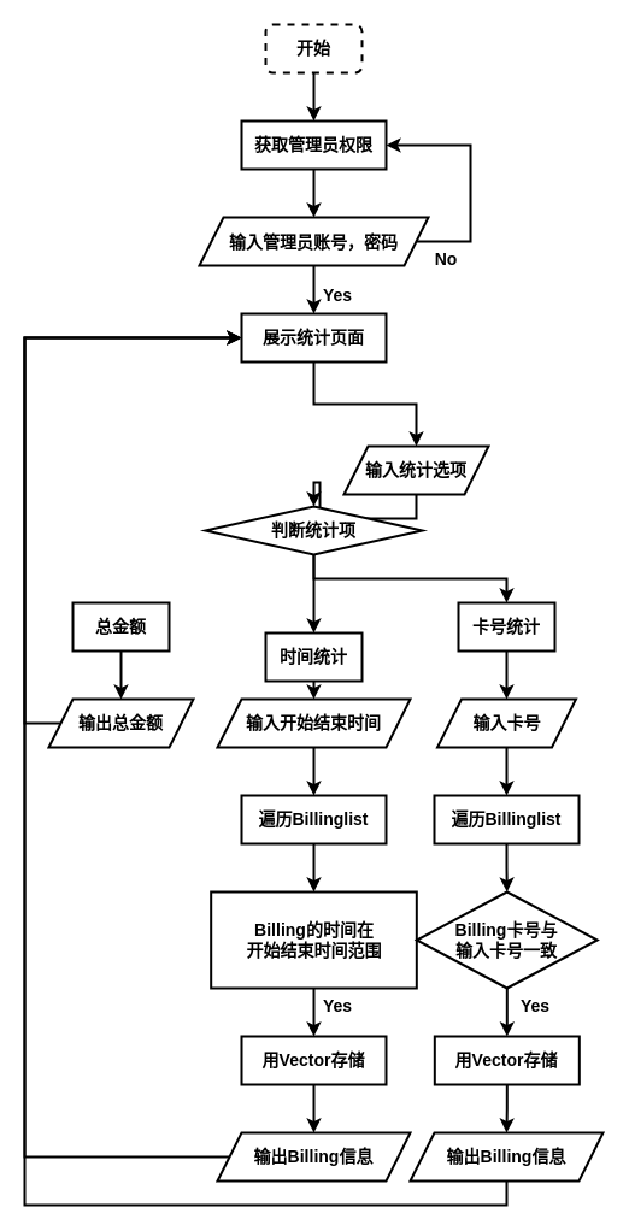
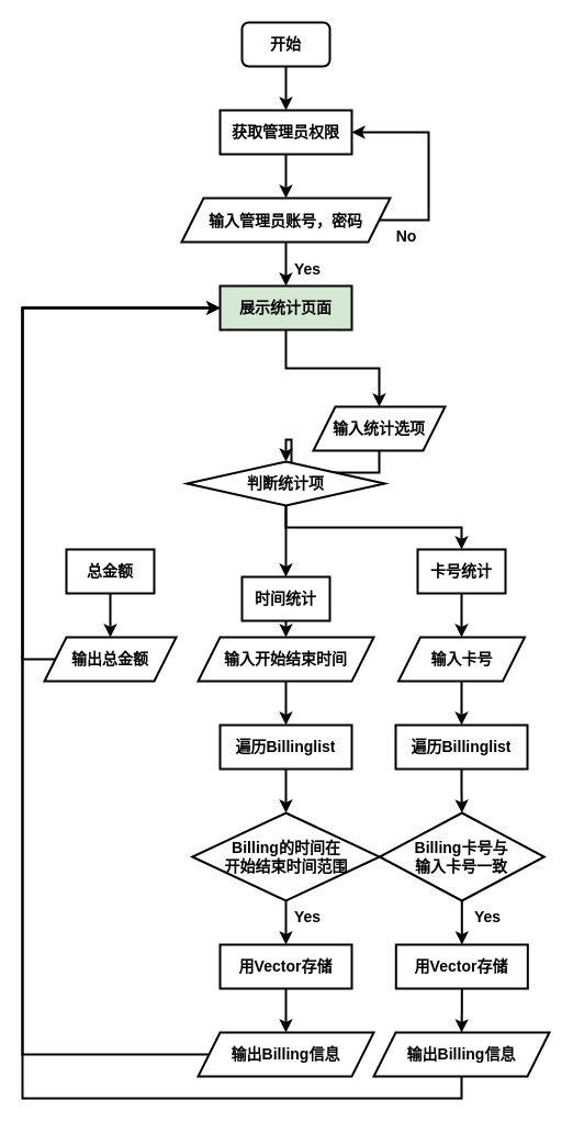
  <mxCell id="0" />
  <mxCell id="1" parent="0" />
  <mxCell id="2" style="edgeStyle=orthogonalEdgeStyle;rounded=0;orthogonalLoop=1;jettySize=auto;html=1;exitX=0.5;exitY=1;exitDx=0;exitDy=0;fontSize=15;strokeWidth=2;" edge="1" parent="1" source="3" target="5"><mxGeometry relative="1" as="geometry" /></mxCell>
- <mxCell id="3" value="&lt;b&gt;&lt;font style=&quot;font-size: 14px;&quot;&gt;开始&lt;/font&gt;&lt;/b&gt;" style="rounded=1;whiteSpace=wrap;html=1;strokeWidth=2;dashed=1;" vertex="1" parent="1"><mxGeometry x="220" y="20" width="80" height="40" as="geometry" /></mxCell>
+ <mxCell id="3" value="&lt;b&gt;&lt;font style=&quot;font-size: 14px;&quot;&gt;开始&lt;/font&gt;&lt;/b&gt;" style="rounded=1;whiteSpace=wrap;html=1;strokeWidth=2;" vertex="1" parent="1"><mxGeometry x="220" y="20" width="80" height="40" as="geometry" /></mxCell>
  <mxCell id="4" style="edgeStyle=orthogonalEdgeStyle;rounded=0;orthogonalLoop=1;jettySize=auto;html=1;exitX=0.5;exitY=1;exitDx=0;exitDy=0;strokeWidth=2;fontSize=14;" edge="1" parent="1" source="5" target="8"><mxGeometry relative="1" as="geometry" /></mxCell>
  <mxCell id="5" value="&lt;b&gt;&lt;font style=&quot;font-size: 14px;&quot;&gt;获取管理员权限&lt;/font&gt;&lt;/b&gt;" style="rounded=0;whiteSpace=wrap;html=1;strokeWidth=2;" vertex="1" parent="1"><mxGeometry x="200" y="100" width="120" height="40" as="geometry" /></mxCell>
  <mxCell id="6" style="edgeStyle=orthogonalEdgeStyle;rounded=0;orthogonalLoop=1;jettySize=auto;html=1;exitX=1;exitY=0.5;exitDx=0;exitDy=0;entryX=1;entryY=0.5;entryDx=0;entryDy=0;strokeWidth=2;fontSize=14;" edge="1" parent="1" source="8" target="5"><mxGeometry relative="1" as="geometry"><Array as="points"><mxPoint x="390" y="200" /><mxPoint x="390" y="120" /></Array></mxGeometry></mxCell>
  <mxCell id="7" style="edgeStyle=orthogonalEdgeStyle;rounded=0;orthogonalLoop=1;jettySize=auto;html=1;exitX=0.5;exitY=1;exitDx=0;exitDy=0;strokeWidth=2;fontSize=14;" edge="1" parent="1" source="8" target="10"><mxGeometry relative="1" as="geometry" /></mxCell>
  <mxCell id="8" value="&lt;b&gt;&lt;font style=&quot;font-size: 14px;&quot;&gt;输入管理员账号，密码&lt;/font&gt;&lt;/b&gt;" style="shape=parallelogram;perimeter=parallelogramPerimeter;whiteSpace=wrap;html=1;fixedSize=1;strokeWidth=2;fontSize=15;" vertex="1" parent="1"><mxGeometry x="165" y="180" width="190" height="40" as="geometry" /></mxCell>
  <mxCell id="9" style="edgeStyle=orthogonalEdgeStyle;rounded=0;orthogonalLoop=1;jettySize=auto;html=1;exitX=0.5;exitY=1;exitDx=0;exitDy=0;strokeWidth=2;fontSize=14;" edge="1" parent="1" source="10" target="12"><mxGeometry relative="1" as="geometry" /></mxCell>
- <mxCell id="10" value="&lt;b&gt;展示统计页面&lt;/b&gt;" style="rounded=0;whiteSpace=wrap;html=1;strokeWidth=2;fontSize=14;" vertex="1" parent="1"><mxGeometry x="200" y="260" width="120" height="40" as="geometry" /></mxCell>
+ <mxCell id="10" value="&lt;b&gt;展示统计页面&lt;/b&gt;" style="rounded=0;whiteSpace=wrap;html=1;strokeWidth=2;fontSize=14;fillColor=#d5e8d4;" vertex="1" parent="1"><mxGeometry x="200" y="260" width="120" height="40" as="geometry" /></mxCell>
  <mxCell id="11" style="edgeStyle=orthogonalEdgeStyle;rounded=0;orthogonalLoop=1;jettySize=auto;html=1;exitX=0.5;exitY=1;exitDx=0;exitDy=0;entryX=0.5;entryY=0;entryDx=0;entryDy=0;strokeWidth=2;fontSize=14;" edge="1" parent="1" source="12" target="15"><mxGeometry relative="1" as="geometry" /></mxCell>
  <mxCell id="12" value="&lt;b&gt;输入统计选项&lt;/b&gt;" style="shape=parallelogram;perimeter=parallelogramPerimeter;whiteSpace=wrap;html=1;fixedSize=1;strokeWidth=2;fontSize=14;" vertex="1" parent="1"><mxGeometry x="285" y="370" width="120" height="40" as="geometry" /></mxCell>
  <mxCell id="13" style="edgeStyle=orthogonalEdgeStyle;rounded=0;orthogonalLoop=1;jettySize=auto;html=1;exitX=0.5;exitY=1;exitDx=0;exitDy=0;entryX=0.5;entryY=0;entryDx=0;entryDy=0;strokeWidth=2;fontSize=14;" edge="1" parent="1" source="15" target="19"><mxGeometry relative="1" as="geometry" /></mxCell>
  <mxCell id="14" style="edgeStyle=orthogonalEdgeStyle;rounded=0;orthogonalLoop=1;jettySize=auto;html=1;exitX=0.5;exitY=1;exitDx=0;exitDy=0;entryX=0.5;entryY=0;entryDx=0;entryDy=0;strokeWidth=2;fontSize=14;" edge="1" parent="1" source="15" target="17"><mxGeometry relative="1" as="geometry" /></mxCell>
  <mxCell id="15" value="&lt;b&gt;判断统计项&lt;/b&gt;" style="rhombus;whiteSpace=wrap;html=1;strokeWidth=2;fontSize=14;" vertex="1" parent="1"><mxGeometry x="170" y="420" width="180" height="40" as="geometry" /></mxCell>
  <mxCell id="16" style="edgeStyle=orthogonalEdgeStyle;rounded=0;orthogonalLoop=1;jettySize=auto;html=1;exitX=0.5;exitY=1;exitDx=0;exitDy=0;entryX=0.5;entryY=0;entryDx=0;entryDy=0;strokeWidth=2;fontSize=14;" edge="1" parent="1" source="17" target="27"><mxGeometry relative="1" as="geometry" /></mxCell>
  <mxCell id="17" value="&lt;b&gt;时间统计&lt;/b&gt;" style="rounded=0;whiteSpace=wrap;html=1;strokeWidth=2;fontSize=14;" vertex="1" parent="1"><mxGeometry x="220" y="525" width="80" height="40" as="geometry" /></mxCell>
  <mxCell id="18" style="edgeStyle=orthogonalEdgeStyle;rounded=0;orthogonalLoop=1;jettySize=auto;html=1;exitX=0.5;exitY=1;exitDx=0;exitDy=0;strokeWidth=2;fontSize=14;" edge="1" parent="1" source="19" target="35"><mxGeometry relative="1" as="geometry" /></mxCell>
  <mxCell id="19" value="&lt;b&gt;卡号统计&lt;/b&gt;" style="rounded=0;whiteSpace=wrap;html=1;strokeWidth=2;fontSize=14;" vertex="1" parent="1"><mxGeometry x="380" y="500" width="80" height="40" as="geometry" /></mxCell>
  <mxCell id="20" style="edgeStyle=orthogonalEdgeStyle;rounded=0;orthogonalLoop=1;jettySize=auto;html=1;exitX=0.5;exitY=1;exitDx=0;exitDy=0;strokeWidth=2;fontSize=14;" edge="1" parent="1" source="21" target="25"><mxGeometry relative="1" as="geometry" /></mxCell>
  <mxCell id="21" value="&lt;b&gt;总金额&lt;/b&gt;" style="rounded=0;whiteSpace=wrap;html=1;strokeWidth=2;fontSize=14;" vertex="1" parent="1"><mxGeometry y="500" width="80" height="40" as="geometry" x="60" /></mxCell>
  <mxCell id="22" style="edgeStyle=orthogonalEdgeStyle;rounded=0;orthogonalLoop=1;jettySize=auto;html=1;exitX=0.5;exitY=1;exitDx=0;exitDy=0;strokeWidth=2;fontSize=14;" edge="1" parent="1" source="23" target="29"><mxGeometry relative="1" as="geometry" /></mxCell>
  <mxCell id="23" value="&lt;b&gt;遍历Billinglist&lt;/b&gt;" style="rounded=0;whiteSpace=wrap;html=1;strokeWidth=2;fontSize=14;" vertex="1" parent="1"><mxGeometry x="200" y="660" width="120" height="40" as="geometry" /></mxCell>
  <mxCell id="24" style="edgeStyle=orthogonalEdgeStyle;rounded=0;orthogonalLoop=1;jettySize=auto;html=1;exitX=0;exitY=0.5;exitDx=0;exitDy=0;strokeWidth=2;fontSize=14;entryX=0;entryY=0.5;entryDx=0;entryDy=0;" edge="1" parent="1" source="25" target="10"><mxGeometry relative="1" as="geometry"><mxPoint x="100" y="270" as="targetPoint" /><Array as="points"><mxPoint x="20" y="600" /><mxPoint x="20" y="280" /></Array></mxGeometry></mxCell>
  <mxCell id="25" value="&lt;b&gt;输出总金额&lt;/b&gt;" style="shape=parallelogram;perimeter=parallelogramPerimeter;whiteSpace=wrap;html=1;fixedSize=1;strokeWidth=2;fontSize=14;" vertex="1" parent="1"><mxGeometry x="40" y="580" width="120" height="40" as="geometry" /></mxCell>
  <mxCell id="26" style="edgeStyle=orthogonalEdgeStyle;rounded=0;orthogonalLoop=1;jettySize=auto;html=1;exitX=0.5;exitY=1;exitDx=0;exitDy=0;strokeWidth=2;fontSize=14;" edge="1" parent="1" source="27" target="23"><mxGeometry relative="1" as="geometry" /></mxCell>
  <mxCell id="27" value="&lt;b&gt;输入开始结束时间&lt;/b&gt;" style="shape=parallelogram;perimeter=parallelogramPerimeter;whiteSpace=wrap;html=1;fixedSize=1;strokeWidth=2;fontSize=14;" vertex="1" parent="1"><mxGeometry x="180" y="580" width="160" height="40" as="geometry" /></mxCell>
  <mxCell id="28" style="edgeStyle=orthogonalEdgeStyle;rounded=0;orthogonalLoop=1;jettySize=auto;html=1;exitX=0.5;exitY=1;exitDx=0;exitDy=0;strokeWidth=2;fontSize=14;" edge="1" parent="1" source="29" target="31"><mxGeometry relative="1" as="geometry" /></mxCell>
- <mxCell id="29" value="&lt;b&gt;Billing的时间在&lt;br&gt;开始结束时间范围&lt;/b&gt;" style="whiteSpace=wrap;html=1;strokeWidth=2;fontSize=14;rounded=0;" vertex="1" parent="1"><mxGeometry x="174.69" y="740" width="170.62" height="80" as="geometry" /></mxCell>
+ <mxCell id="29" value="&lt;b&gt;Billing的时间在&lt;br&gt;开始结束时间范围&lt;/b&gt;" style="rhombus;whiteSpace=wrap;html=1;strokeWidth=2;fontSize=14;" vertex="1" parent="1"><mxGeometry x="174.69" y="740" width="170.62" height="80" as="geometry" /></mxCell>
  <mxCell id="30" style="edgeStyle=orthogonalEdgeStyle;rounded=0;orthogonalLoop=1;jettySize=auto;html=1;exitX=0.5;exitY=1;exitDx=0;exitDy=0;strokeWidth=2;fontSize=14;" edge="1" parent="1" source="31" target="33"><mxGeometry relative="1" as="geometry" /></mxCell>
  <mxCell id="31" value="&lt;b&gt;用Vector存储&lt;/b&gt;" style="rounded=0;whiteSpace=wrap;html=1;strokeWidth=2;fontSize=14;" vertex="1" parent="1"><mxGeometry x="200" y="860" width="120" height="40" as="geometry" /></mxCell>
  <mxCell id="32" style="edgeStyle=orthogonalEdgeStyle;rounded=0;orthogonalLoop=1;jettySize=auto;html=1;exitX=0;exitY=0.5;exitDx=0;exitDy=0;strokeWidth=2;fontSize=14;" edge="1" parent="1" source="33"><mxGeometry relative="1" as="geometry"><mxPoint x="200" y="280" as="targetPoint" /><Array as="points"><mxPoint x="20" y="960" /><mxPoint x="20" y="280" /></Array></mxGeometry></mxCell>
  <mxCell id="33" value="&lt;b&gt;输出Billing信息&lt;/b&gt;" style="shape=parallelogram;perimeter=parallelogramPerimeter;whiteSpace=wrap;html=1;fixedSize=1;strokeWidth=2;fontSize=14;" vertex="1" parent="1"><mxGeometry x="180" y="940" width="160" height="40" as="geometry" /></mxCell>
  <mxCell id="34" style="edgeStyle=orthogonalEdgeStyle;rounded=0;orthogonalLoop=1;jettySize=auto;html=1;exitX=0.5;exitY=1;exitDx=0;exitDy=0;strokeWidth=2;fontSize=14;" edge="1" parent="1" source="35" target="37"><mxGeometry relative="1" as="geometry" /></mxCell>
  <mxCell id="35" value="&lt;b&gt;输入卡号&lt;/b&gt;" style="shape=parallelogram;perimeter=parallelogramPerimeter;whiteSpace=wrap;html=1;fixedSize=1;strokeWidth=2;fontSize=14;" vertex="1" parent="1"><mxGeometry x="362.5" y="580" width="115" height="40" as="geometry" /></mxCell>
  <mxCell id="36" style="edgeStyle=orthogonalEdgeStyle;rounded=0;orthogonalLoop=1;jettySize=auto;html=1;exitX=0.5;exitY=1;exitDx=0;exitDy=0;entryX=0.5;entryY=0;entryDx=0;entryDy=0;strokeWidth=2;fontSize=14;" edge="1" parent="1" source="37" target="39"><mxGeometry relative="1" as="geometry" /></mxCell>
  <mxCell id="37" value="&lt;b&gt;遍历Billinglist&lt;/b&gt;" style="rounded=0;whiteSpace=wrap;html=1;strokeWidth=2;fontSize=14;" vertex="1" parent="1"><mxGeometry x="360" y="660" width="120" height="40" as="geometry" /></mxCell>
  <mxCell id="38" style="edgeStyle=orthogonalEdgeStyle;rounded=0;orthogonalLoop=1;jettySize=auto;html=1;exitX=0.5;exitY=1;exitDx=0;exitDy=0;strokeWidth=2;fontSize=14;" edge="1" parent="1" source="39" target="41"><mxGeometry relative="1" as="geometry" /></mxCell>
  <mxCell id="39" value="&lt;b&gt;Billing卡号与&lt;br&gt;输入卡号一致&lt;/b&gt;" style="rhombus;whiteSpace=wrap;html=1;strokeWidth=2;fontSize=14;" vertex="1" parent="1"><mxGeometry x="345.31" y="740" width="150" height="80" as="geometry" /></mxCell>
  <mxCell id="40" style="edgeStyle=orthogonalEdgeStyle;rounded=0;orthogonalLoop=1;jettySize=auto;html=1;exitX=0.5;exitY=1;exitDx=0;exitDy=0;strokeWidth=2;fontSize=14;" edge="1" parent="1" source="41" target="43"><mxGeometry relative="1" as="geometry" /></mxCell>
  <mxCell id="41" value="&lt;b&gt;用Vector存储&lt;/b&gt;" style="rounded=0;whiteSpace=wrap;html=1;strokeWidth=2;fontSize=14;" vertex="1" parent="1"><mxGeometry x="360.31" y="860" width="120" height="40" as="geometry" /></mxCell>
  <mxCell id="42" style="edgeStyle=orthogonalEdgeStyle;rounded=0;orthogonalLoop=1;jettySize=auto;html=1;exitX=0.5;exitY=1;exitDx=0;exitDy=0;strokeWidth=2;fontSize=14;entryX=0;entryY=0.5;entryDx=0;entryDy=0;" edge="1" parent="1" source="43" target="10"><mxGeometry relative="1" as="geometry"><mxPoint x="20" y="340" as="targetPoint" /><Array as="points"><mxPoint x="420" y="1000" /><mxPoint x="20" y="1000" /><mxPoint x="20" y="280" /></Array></mxGeometry></mxCell>
  <mxCell id="43" value="&lt;b&gt;输出Billing信息&lt;/b&gt;" style="shape=parallelogram;perimeter=parallelogramPerimeter;whiteSpace=wrap;html=1;fixedSize=1;strokeWidth=2;fontSize=14;" vertex="1" parent="1"><mxGeometry x="340" y="940" width="160" height="40" as="geometry" /></mxCell>
  <mxCell id="44" value="&lt;b&gt;No&lt;/b&gt;" style="text;html=1;strokeColor=none;fillColor=none;align=center;verticalAlign=middle;whiteSpace=wrap;rounded=0;fontSize=14;" vertex="1" parent="1"><mxGeometry x="340" y="200" width="60" height="30" as="geometry" /></mxCell>
  <mxCell id="45" value="&lt;b&gt;Yes&lt;/b&gt;" style="text;html=1;strokeColor=none;fillColor=none;align=center;verticalAlign=middle;whiteSpace=wrap;rounded=0;fontSize=14;" vertex="1" parent="1"><mxGeometry x="250" y="230" width="60" height="30" as="geometry" /></mxCell>
  <mxCell id="46" value="&lt;b&gt;Yes&lt;/b&gt;" style="text;html=1;strokeColor=none;fillColor=none;align=center;verticalAlign=middle;whiteSpace=wrap;rounded=0;fontSize=14;" vertex="1" parent="1"><mxGeometry x="250" y="820" width="60" height="30" as="geometry" /></mxCell>
  <mxCell id="47" value="&lt;b&gt;Yes&lt;/b&gt;" style="text;html=1;strokeColor=none;fillColor=none;align=center;verticalAlign=middle;whiteSpace=wrap;rounded=0;fontSize=14;" vertex="1" parent="1"><mxGeometry x="414" y="820" width="60" height="30" as="geometry" /></mxCell>
